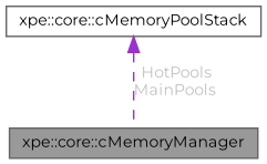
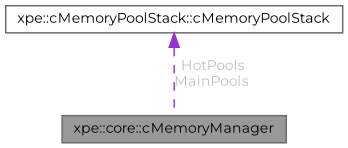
  digraph {
    fontname=Montserrat
    node [color=gray40 fontname=Montserrat fontsize=10 shape=box style=filled]
    n1 [fillcolor=grey60 fontcolor=black height=0.2 label="xpe::core::cMemoryManager" width=0.4]
-   n2 [fillcolor=white height=0.2 label="xpe::core::cMemoryPoolStack" width=0.4]
+   n2 [fillcolor=white height=0.2 label="xpe::cMemoryPoolStack::cMemoryPoolStack" width=0.4]
    n2 -> n1 [color=darkorchid3 dir=back fontcolor=grey fontname=Montserrat fontsize=10 label=" HotPools\nMainPools" labelfontname=Helvetica labelfontsize=10 style=dashed]
  }
